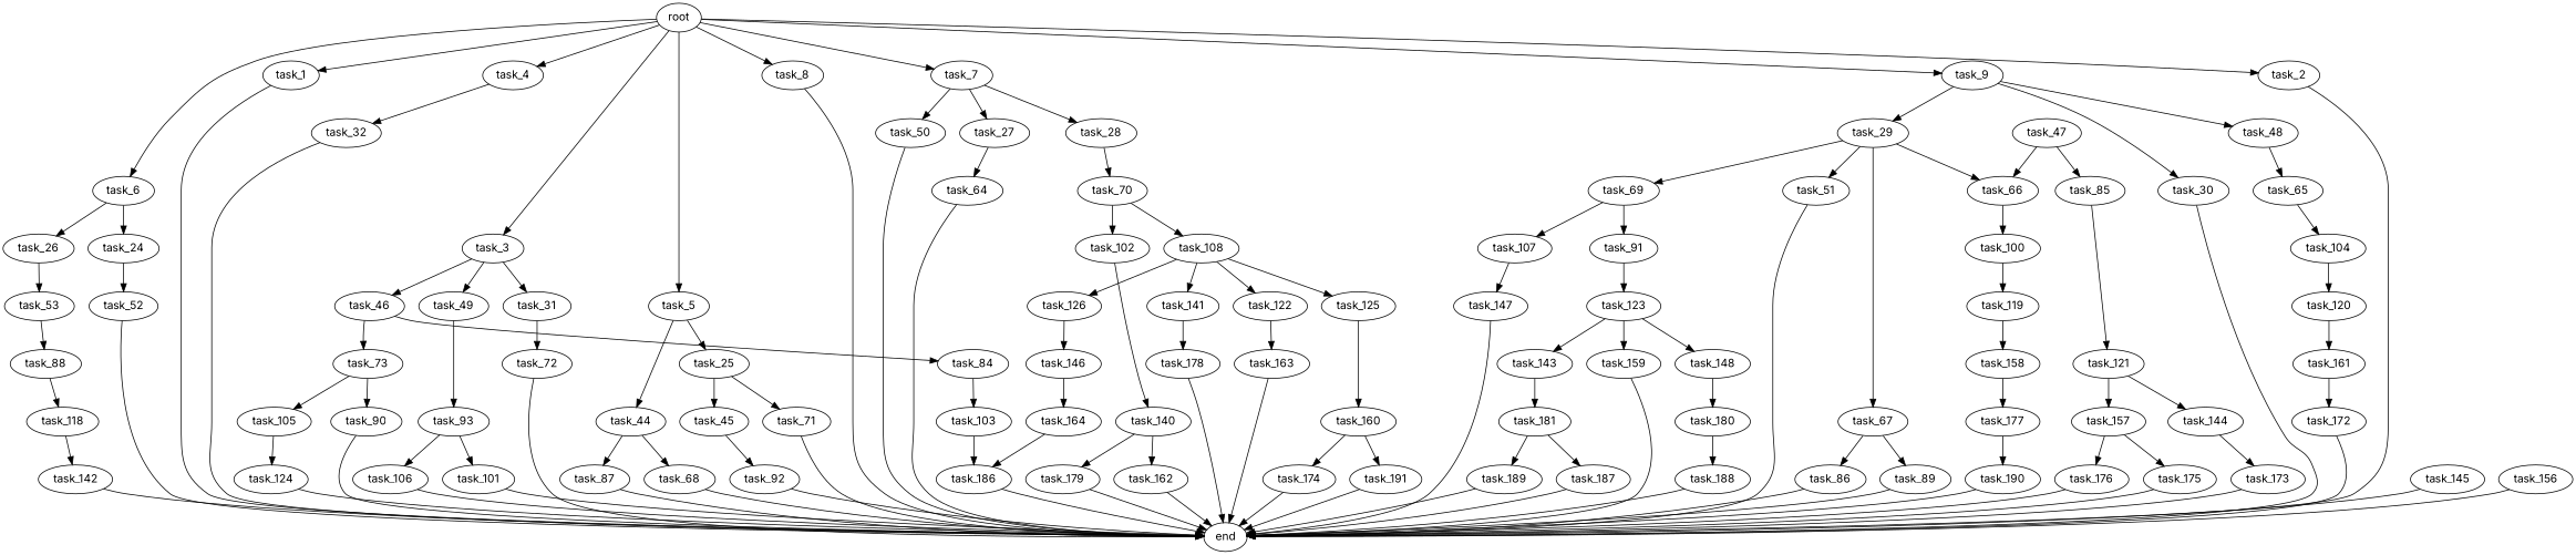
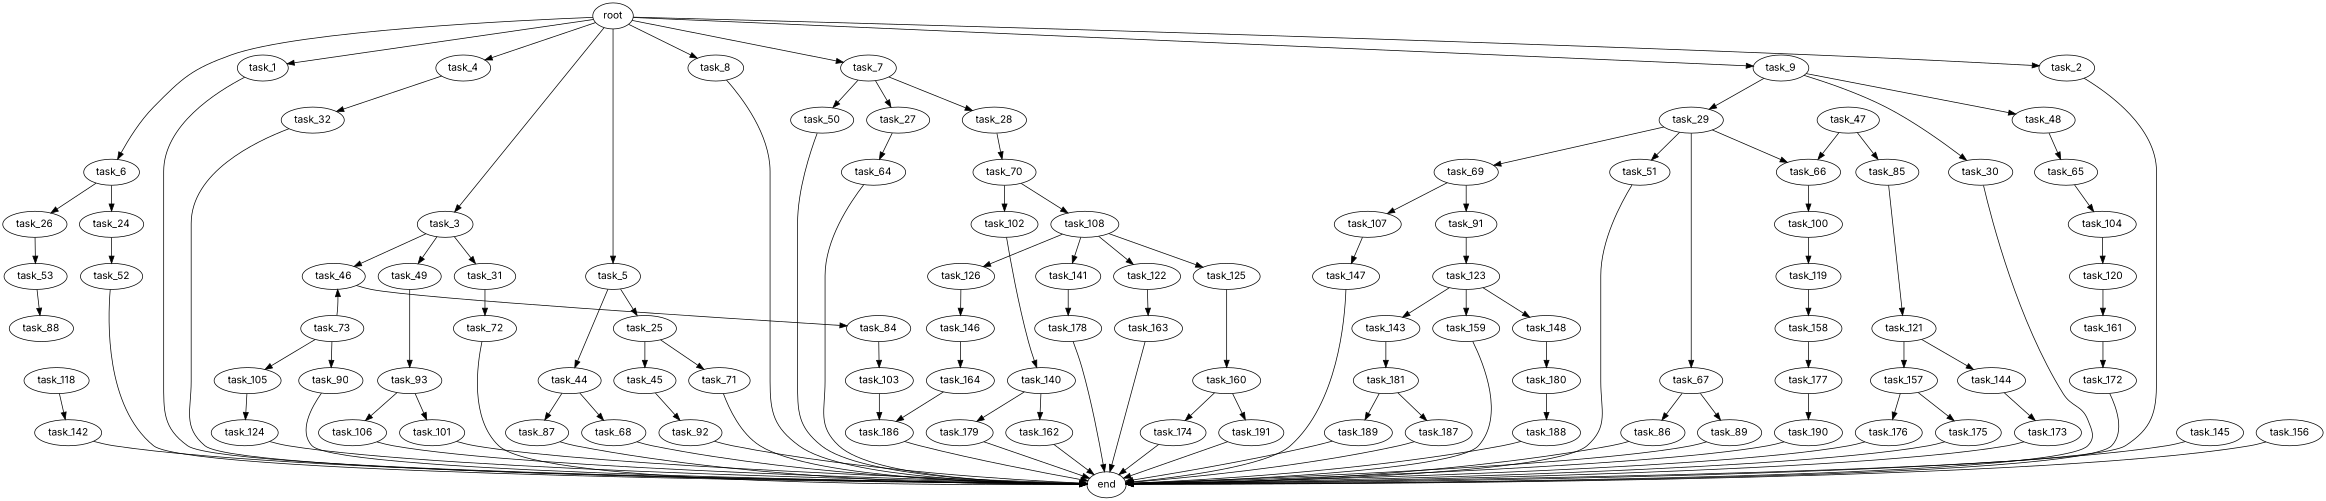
  digraph {
    fontname=Inter
    node [fontname=Inter]
    edge [fontname=Inter]
    task_6
    task_24
    task_26
    task_52
    task_53
    task_91
    task_123
    task_159
    task_148
    task_143
    task_45
    task_92
    end
    task_187
    task_73
    task_90
    task_105
    task_124
    task_180
    task_181
    task_107
    task_147
    task_66
    task_100
    task_119
    task_1
    task_68
    task_158
    task_177
    task_190
    task_65
    task_104
    task_120
    task_72
    root
    task_4
    task_3
    task_5
    task_8
    task_7
    task_9
    task_2
    task_32
    task_49
    task_31
    task_46
    task_44
    task_25
    task_27
    task_28
    task_50
    task_30
    task_48
    task_29
    task_178
    task_176
    task_179
    task_144
    task_173
    task_188
    task_93
    task_84
    task_87
    task_71
    task_189
    task_85
    task_121
    task_157
    task_101
    task_161
    task_145
    task_172
    task_64
    task_86
    task_106
    task_88
    task_118
    task_142
    task_70
    task_126
    task_146
    task_156
    task_164
    task_51
    task_186
    task_102
    task_108
    task_67
    task_69
    task_175
    task_141
    task_162
    task_122
    task_163
    task_160
    task_174
    task_191
    task_103
    task_140
    task_125
    task_89
    task_47
    task_6 -> task_24
    task_6 -> task_26
    task_24 -> task_52
    task_26 -> task_53
    task_52 -> end
    task_53 -> task_88
    task_91 -> task_123
    task_123 -> task_159
    task_123 -> task_148
    task_123 -> task_143
    task_159 -> end
    task_148 -> task_180
    task_143 -> task_181
    task_45 -> task_92
    task_92 -> end
    task_187 -> end
    task_73 -> task_90
    task_73 -> task_105
    task_90 -> end
    task_105 -> task_124
    task_124 -> end
    task_180 -> task_188
    task_181 -> task_187
    task_181 -> task_189
    task_107 -> task_147
    task_147 -> end
    task_66 -> task_100
    task_100 -> task_119
    task_119 -> task_158
    task_1 -> end
    task_68 -> end
    task_158 -> task_177
    task_177 -> task_190
    task_190 -> end
    task_65 -> task_104
    task_104 -> task_120
    task_120 -> task_161
    task_72 -> end
    root -> task_6
    root -> task_1
    root -> task_4
    root -> task_3
    root -> task_5
    root -> task_8
    root -> task_7
    root -> task_9
    root -> task_2
    task_4 -> task_32
    task_3 -> task_49
    task_3 -> task_31
    task_3 -> task_46
    task_5 -> task_44
    task_5 -> task_25
    task_8 -> end
    task_7 -> task_27
    task_7 -> task_28
    task_7 -> task_50
    task_9 -> task_30
    task_9 -> task_48
    task_9 -> task_29
    task_2 -> end
    task_32 -> end
    task_49 -> task_93
    task_31 -> task_72
-   task_46 -> task_73
+   task_73 -> task_46
    task_46 -> task_84
    task_44 -> task_68
    task_44 -> task_87
    task_25 -> task_45
    task_25 -> task_71
    task_27 -> task_64
    task_28 -> task_70
    task_50 -> end
    task_30 -> end
    task_48 -> task_65
    task_29 -> task_66
    task_29 -> task_51
    task_29 -> task_67
    task_29 -> task_69
    task_178 -> end
    task_176 -> end
    task_179 -> end
    task_144 -> task_173
    task_173 -> end
    task_188 -> end
    task_93 -> task_101
    task_93 -> task_106
    task_84 -> task_103
    task_87 -> end
    task_71 -> end
    task_189 -> end
    task_85 -> task_121
    task_121 -> task_144
    task_121 -> task_157
    task_157 -> task_176
    task_157 -> task_175
    task_101 -> end
    task_161 -> task_172
    task_145 -> end
    task_172 -> end
    task_64 -> end
    task_86 -> end
    task_106 -> end
-   task_88 -> task_118
    task_118 -> task_142
    task_142 -> end
    task_70 -> task_102
    task_70 -> task_108
    task_126 -> task_146
    task_146 -> task_164
    task_156 -> end
    task_164 -> task_186
    task_51 -> end
    task_186 -> end
    task_102 -> task_140
    task_108 -> task_126
    task_108 -> task_141
    task_108 -> task_122
    task_108 -> task_125
    task_67 -> task_86
    task_67 -> task_89
    task_69 -> task_91
    task_69 -> task_107
    task_175 -> end
    task_141 -> task_178
    task_162 -> end
    task_122 -> task_163
    task_163 -> end
    task_160 -> task_174
    task_160 -> task_191
    task_174 -> end
    task_191 -> end
    task_103 -> task_186
    task_140 -> task_179
    task_140 -> task_162
    task_125 -> task_160
    task_89 -> end
    task_47 -> task_66
    task_47 -> task_85
  }
